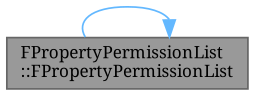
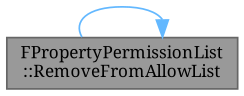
  digraph {
    rankdir=LR
    fontname="Noto Serif"
-   n1 [color=gray40 fillcolor=grey60 fontcolor=black fontname="Noto Serif" fontsize=10 height=0.2 label="FPropertyPermissionList\l::FPropertyPermissionList" shape=box style=filled width=0.4]
+   n1 [color=gray40 fillcolor=grey60 fontcolor=black fontname="Noto Serif" fontsize=10 height=0.2 label="FPropertyPermissionList\l::RemoveFromAllowList" shape=box style=filled width=0.4]
    n1 -> n1 [color=steelblue1 fontname="Noto Serif" fontsize=10 labelfontname=Helvetica labelfontsize=10 style=solid]
  }
